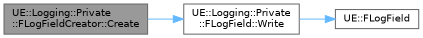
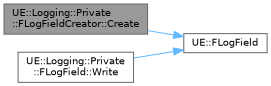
  digraph {
    rankdir=LR
    node [color=grey40 fillcolor=white fontname=Helvetica fontsize=10 shape=box style=filled]
    edge [color=steelblue1 fontname=Helvetica fontsize=10 labelfontname=Helvetica labelfontsize=10 style=solid]
    n1 [color=gray40 fillcolor=grey60 fontcolor=black height=0.2 label="UE::Logging::Private\l::FLogFieldCreator::Create" width=0.4]
    n2 [height=0.2 label="UE::Logging::Private\l::FLogField::Write" width=0.4]
    n3 [height=0.2 label="UE::FLogField" width=0.4]
-   n1 -> n2
+   n1 -> n3
    n2 -> n3
  }
